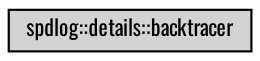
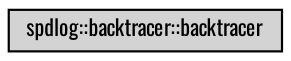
  digraph {
    rankdir=LR
    fontname=Oswald
-   n1 [color=black fillcolor=lightgrey fontname=Oswald fontsize=10 height=0.2 label="spdlog::details::backtracer" shape=record style=filled width=0.4]
+   n1 [color=black fillcolor=lightgrey fontname=Oswald fontsize=10 height=0.2 label="spdlog::backtracer::backtracer" shape=record style=filled width=0.4]
  }
